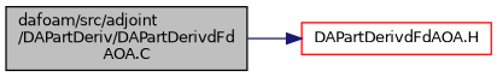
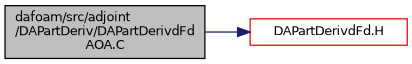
  digraph {
    rankdir=LR
    node [fontname=Helvetica fontsize=10 shape=record]
    n1 [color=black fillcolor=grey75 fontcolor=black height=0.2 label="dafoam/src/adjoint\l/DAPartDeriv/DAPartDerivdFd\lAOA.C" style=filled width=0.4]
-   n2 [color=red height=0.2 label="DAPartDerivdFdAOA.H" width=0.4]
+   n2 [color=red height=0.2 label="DAPartDerivdFd.H" width=0.4]
    n1 -> n2 [color=midnightblue fontname=Helvetica fontsize=10 labelfontname=Helvetica labelfontsize=10 style=solid]
  }
